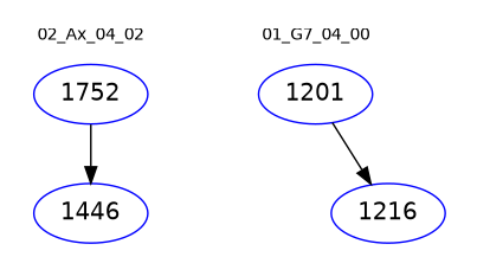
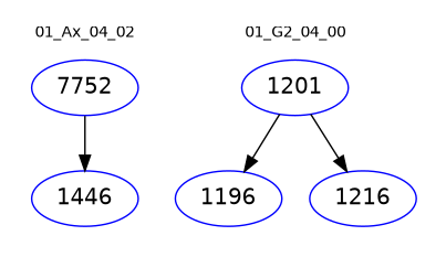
  digraph {
    fontname="DejaVu Sans"
    node [color=blue fontname="DejaVu Sans"]
    edge [color=black fontname="DejaVu Sans"]
-   n1 [label=1752]
+   n1 [label=7752]
    n2 [label=1446]
    n3 [label=1201]
+   n4 [label=1196]
    n5 [label=1216]
    subgraph cluster_1 {
      color=white
      fontsize=10
-     label="02_Ax_04_02"
+     label="01_Ax_04_02"
      n1
      n2
    }
    subgraph cluster_2 {
      color=white
      fontsize=10
-     label="01_G7_04_00"
+     label="01_G2_04_00"
      n3
+     n4
      n5
    }
    n1 -> n2
+   n3 -> n4
    n3 -> n5
  }
